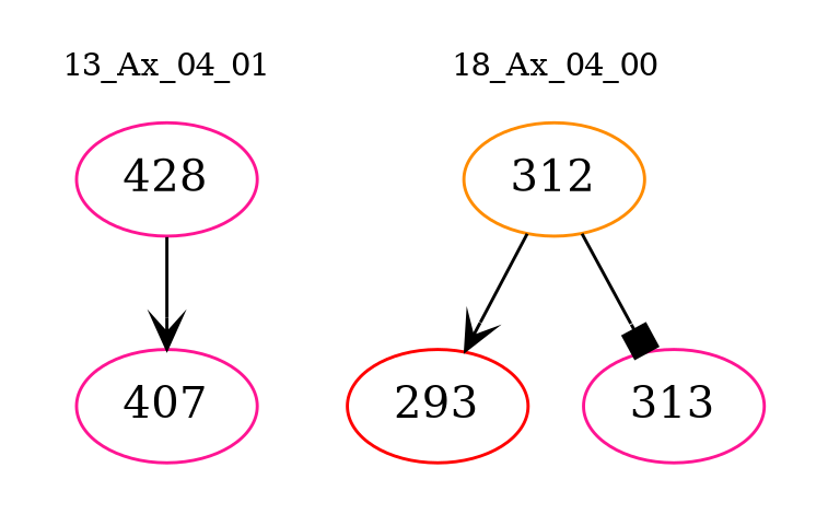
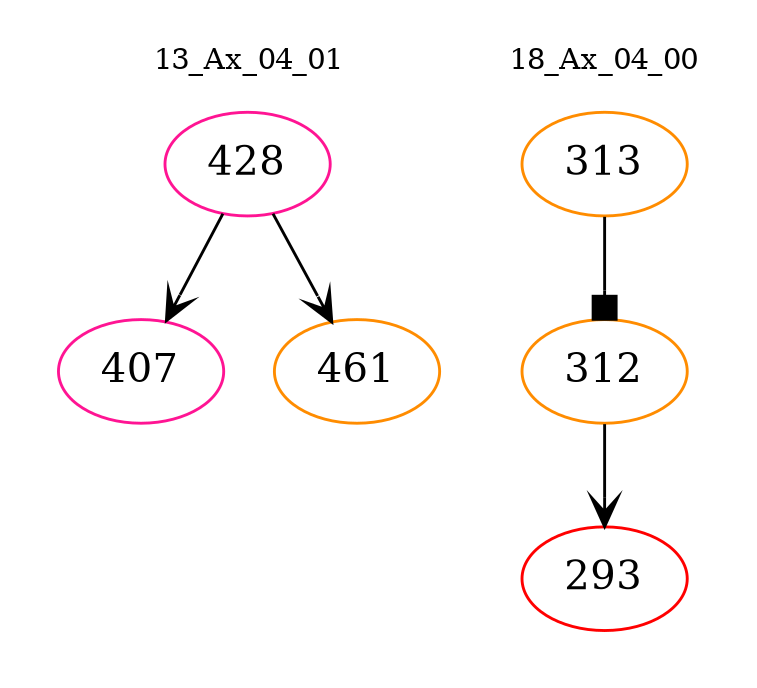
  digraph {
    node [color=darkorange]
    edge [arrowhead=vee color=black]
    n1 [color=deeppink label=428]
    n2 [color=deeppink label=407]
+   n3 [label=461]
    n4 [label=312]
    n5 [color=red label=293]
-   n6 [color=deeppink label=313]
+   n6 [label=313]
    subgraph cluster_1 {
      color=white
      fontsize=10
      label="13_Ax_04_01"
      n1
      n2
+     n3
    }
    subgraph cluster_2 {
      color=white
      fontsize=10
      label="18_Ax_04_00"
      n4
      n5
      n6
    }
    n1 -> n2
+   n1 -> n3
    n4 -> n5
-   n4 -> n6 [arrowhead=box]
+   n6 -> n4 [arrowhead=box]
  }
